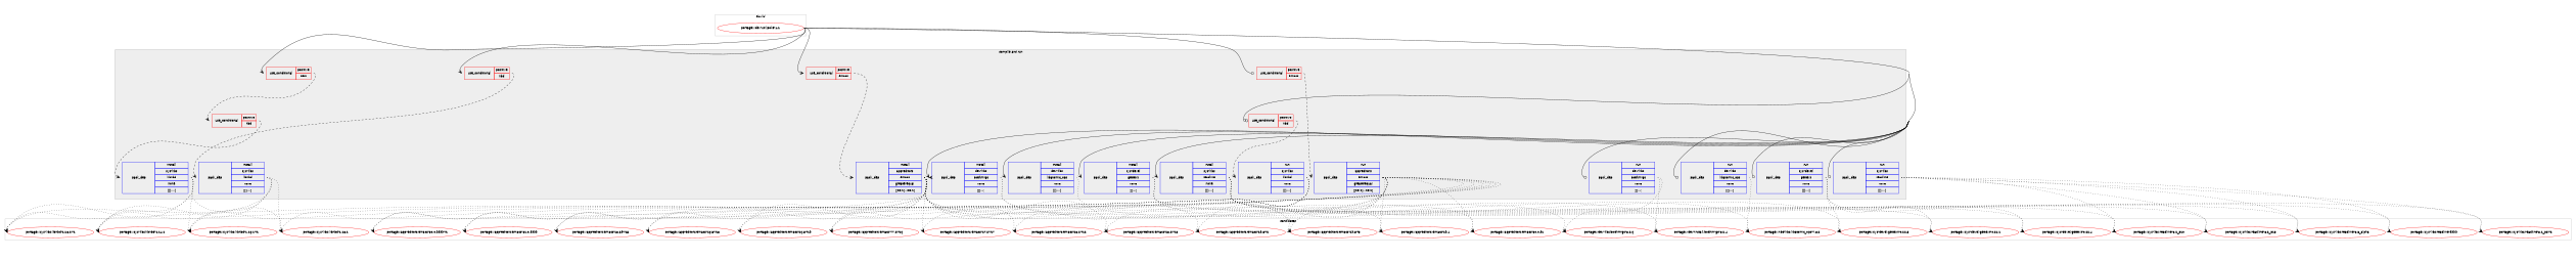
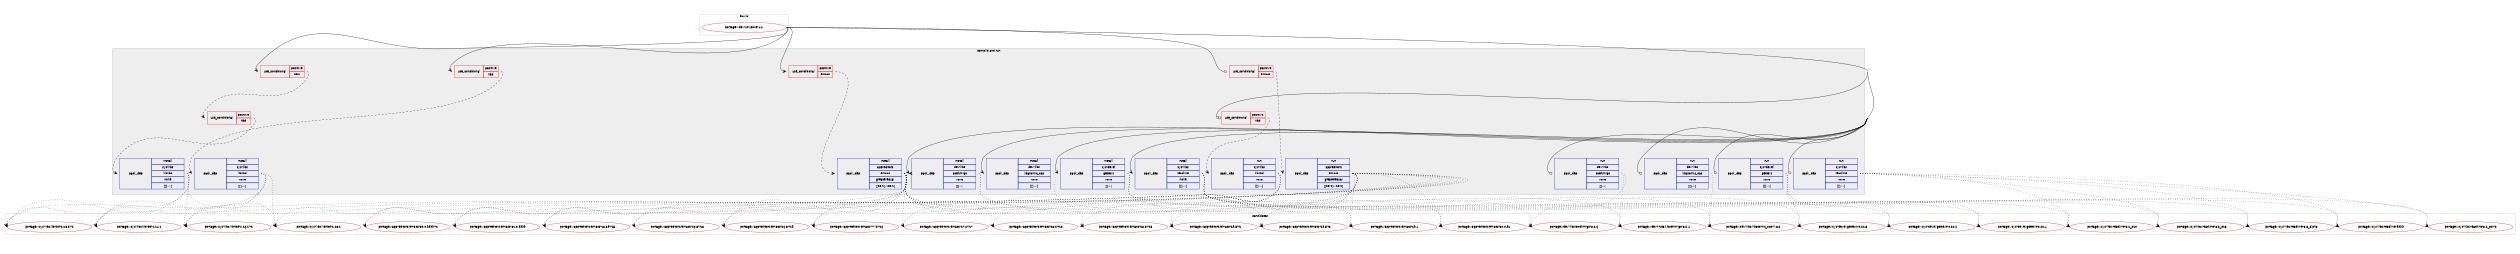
  digraph {
    compound=true
    concentrate=true
    fontname=Helvetica
    fontsize=10
    newrank=true
    rankdir=TB
    ranksep=1.5
    node [color=red fontname=Helvetica fontsize=10]
    edge [arrowhead=vee headport=w style=dotted tailport=e weight=100]
    n1 [label="portage://dev-util/poke-4.1" width=4]
    n2 [color=blue label=<<TABLE BORDER="0" CELLBORDER="1" CELLSPACING="0" CELLPADDING="4" WIDTH="220"><TR><TD ROWSPAN="6" CELLPADDING="30">pack_dep</TD></TR><TR><TD WIDTH="110">install</TD></TR><TR><TD>app-editors</TD></TR><TR><TD>emacs</TD></TR><TR><TD>greaterequal</TD></TR><TR><TD>[[23,1],,,23.1]</TD></TR></TABLE>> shape=none]
    n3 [label=<<TABLE BORDER="0" CELLBORDER="1" CELLSPACING="0" CELLPADDING="4"><TR><TD ROWSPAN="3" CELLPADDING="10">use_conditional</TD></TR><TR><TD>positive</TD></TR><TR><TD>emacs</TD></TR></TABLE>> shape=none]
    n4 [color=blue label=<<TABLE BORDER="0" CELLBORDER="1" CELLSPACING="0" CELLPADDING="4" WIDTH="220"><TR><TD ROWSPAN="6" CELLPADDING="30">pack_dep</TD></TR><TR><TD WIDTH="110">install</TD></TR><TR><TD>sys-libs</TD></TR><TR><TD>libnbd</TD></TR><TR><TD>none</TD></TR><TR><TD>[[],,,,]</TD></TR></TABLE>> shape=none]
    n5 [label=<<TABLE BORDER="0" CELLBORDER="1" CELLSPACING="0" CELLPADDING="4"><TR><TD ROWSPAN="3" CELLPADDING="10">use_conditional</TD></TR><TR><TD>positive</TD></TR><TR><TD>nbd</TD></TR></TABLE>> shape=none]
    n6 [color=blue label=<<TABLE BORDER="0" CELLBORDER="1" CELLSPACING="0" CELLPADDING="4" WIDTH="220"><TR><TD ROWSPAN="6" CELLPADDING="30">pack_dep</TD></TR><TR><TD WIDTH="110">install</TD></TR><TR><TD>sys-libs</TD></TR><TR><TD>libnbd</TD></TR><TR><TD>none</TD></TR><TR><TD>[[],,,,]</TD></TR></TABLE>> shape=none]
    n7 [label=<<TABLE BORDER="0" CELLBORDER="1" CELLSPACING="0" CELLPADDING="4"><TR><TD ROWSPAN="3" CELLPADDING="10">use_conditional</TD></TR><TR><TD>positive</TD></TR><TR><TD>nbd</TD></TR></TABLE>> shape=none]
    n8 [label=<<TABLE BORDER="0" CELLBORDER="1" CELLSPACING="0" CELLPADDING="4"><TR><TD ROWSPAN="3" CELLPADDING="10">use_conditional</TD></TR><TR><TD>positive</TD></TR><TR><TD>test</TD></TR></TABLE>> shape=none]
    n9 [color=blue label=<<TABLE BORDER="0" CELLBORDER="1" CELLSPACING="0" CELLPADDING="4" WIDTH="220"><TR><TD ROWSPAN="6" CELLPADDING="30">pack_dep</TD></TR><TR><TD WIDTH="110">install</TD></TR><TR><TD>dev-libs</TD></TR><TR><TD>boehm-gc</TD></TR><TR><TD>none</TD></TR><TR><TD>[[],,,,]</TD></TR></TABLE>> shape=none]
    n10 [color=blue label=<<TABLE BORDER="0" CELLBORDER="1" CELLSPACING="0" CELLPADDING="4" WIDTH="220"><TR><TD ROWSPAN="6" CELLPADDING="30">pack_dep</TD></TR><TR><TD WIDTH="110">install</TD></TR><TR><TD>dev-libs</TD></TR><TR><TD>libatomic_ops</TD></TR><TR><TD>none</TD></TR><TR><TD>[[],,,,]</TD></TR></TABLE>> shape=none]
    n11 [color=blue label=<<TABLE BORDER="0" CELLBORDER="1" CELLSPACING="0" CELLPADDING="4" WIDTH="220"><TR><TD ROWSPAN="6" CELLPADDING="30">pack_dep</TD></TR><TR><TD WIDTH="110">install</TD></TR><TR><TD>sys-devel</TD></TR><TR><TD>gettext</TD></TR><TR><TD>none</TD></TR><TR><TD>[[],,,,]</TD></TR></TABLE>> shape=none]
    n12 [color=blue label=<<TABLE BORDER="0" CELLBORDER="1" CELLSPACING="0" CELLPADDING="4" WIDTH="220"><TR><TD ROWSPAN="6" CELLPADDING="30">pack_dep</TD></TR><TR><TD WIDTH="110">install</TD></TR><TR><TD>sys-libs</TD></TR><TR><TD>readline</TD></TR><TR><TD>none</TD></TR><TR><TD>[[],,,,]</TD></TR></TABLE>> shape=none]
    n13 [color=blue label=<<TABLE BORDER="0" CELLBORDER="1" CELLSPACING="0" CELLPADDING="4" WIDTH="220"><TR><TD ROWSPAN="6" CELLPADDING="30">pack_dep</TD></TR><TR><TD WIDTH="110">run</TD></TR><TR><TD>app-editors</TD></TR><TR><TD>emacs</TD></TR><TR><TD>greaterequal</TD></TR><TR><TD>[[23,1],,,23.1]</TD></TR></TABLE>> shape=none]
    n14 [label=<<TABLE BORDER="0" CELLBORDER="1" CELLSPACING="0" CELLPADDING="4"><TR><TD ROWSPAN="3" CELLPADDING="10">use_conditional</TD></TR><TR><TD>positive</TD></TR><TR><TD>emacs</TD></TR></TABLE>> shape=none]
    n15 [color=blue label=<<TABLE BORDER="0" CELLBORDER="1" CELLSPACING="0" CELLPADDING="4" WIDTH="220"><TR><TD ROWSPAN="6" CELLPADDING="30">pack_dep</TD></TR><TR><TD WIDTH="110">run</TD></TR><TR><TD>sys-libs</TD></TR><TR><TD>libnbd</TD></TR><TR><TD>none</TD></TR><TR><TD>[[],,,,]</TD></TR></TABLE>> shape=none]
    n16 [label=<<TABLE BORDER="0" CELLBORDER="1" CELLSPACING="0" CELLPADDING="4"><TR><TD ROWSPAN="3" CELLPADDING="10">use_conditional</TD></TR><TR><TD>positive</TD></TR><TR><TD>nbd</TD></TR></TABLE>> shape=none]
    n17 [color=blue label=<<TABLE BORDER="0" CELLBORDER="1" CELLSPACING="0" CELLPADDING="4" WIDTH="220"><TR><TD ROWSPAN="6" CELLPADDING="30">pack_dep</TD></TR><TR><TD WIDTH="110">run</TD></TR><TR><TD>dev-libs</TD></TR><TR><TD>boehm-gc</TD></TR><TR><TD>none</TD></TR><TR><TD>[[],,,,]</TD></TR></TABLE>> shape=none]
    n18 [color=blue label=<<TABLE BORDER="0" CELLBORDER="1" CELLSPACING="0" CELLPADDING="4" WIDTH="220"><TR><TD ROWSPAN="6" CELLPADDING="30">pack_dep</TD></TR><TR><TD WIDTH="110">run</TD></TR><TR><TD>dev-libs</TD></TR><TR><TD>libatomic_ops</TD></TR><TR><TD>none</TD></TR><TR><TD>[[],,,,]</TD></TR></TABLE>> shape=none]
    n19 [color=blue label=<<TABLE BORDER="0" CELLBORDER="1" CELLSPACING="0" CELLPADDING="4" WIDTH="220"><TR><TD ROWSPAN="6" CELLPADDING="30">pack_dep</TD></TR><TR><TD WIDTH="110">run</TD></TR><TR><TD>sys-devel</TD></TR><TR><TD>gettext</TD></TR><TR><TD>none</TD></TR><TR><TD>[[],,,,]</TD></TR></TABLE>> shape=none]
    n20 [color=blue label=<<TABLE BORDER="0" CELLBORDER="1" CELLSPACING="0" CELLPADDING="4" WIDTH="220"><TR><TD ROWSPAN="6" CELLPADDING="30">pack_dep</TD></TR><TR><TD WIDTH="110">run</TD></TR><TR><TD>sys-libs</TD></TR><TR><TD>readline</TD></TR><TR><TD>none</TD></TR><TR><TD>[[],,,,]</TD></TR></TABLE>> shape=none]
    n21 [label="portage://app-editors/emacs-31.0.9999" width=4]
    n22 [label="portage://app-editors/emacs-30.0.9999-r1" width=4]
    n23 [label="portage://app-editors/emacs-30.0.91" width=4]
    n24 [label="portage://app-editors/emacs-29.4" width=4]
    n25 [label="portage://app-editors/emacs-29.3-r3" width=4]
    n26 [label="portage://app-editors/emacs-29.3-r2" width=4]
    n27 [label="portage://app-editors/emacs-28.2-r13" width=4]
    n28 [label="portage://app-editors/emacs-28.2-r12" width=4]
    n29 [label="portage://app-editors/emacs-27.2-r17" width=4]
    n30 [label="portage://app-editors/emacs-77.2-r16" width=4]
    n31 [label="portage://app-editors/emacs-26.3-r19" width=4]
    n32 [label="portage://app-editors/emacs-26.3-r18" width=4]
    n33 [label="portage://app-editors/emacs-18.59-r15" width=4]
    n34 [label="portage://sys-libs/libnbd-1.18.1-r1" width=4]
    n35 [label="portage://sys-libs/libnbd-1.18.1" width=4]
    n36 [label="portage://sys-libs/libnbd-1.16.1-r1" width=4]
    n37 [label="portage://sys-libs/libnbd-1.14.1" width=4]
    n38 [label="portage://dev-libs/boehm-gc-8.2.6" width=4]
    n39 [label="portage://dev-install/boehm-gc-8.2.4" width=4]
-   n40 [label="portage://nbd-libs/libatomic_ops-7.8.2" width=4]
+   n40 [label="portage://dev-libs/libatomic_ops-7.8.2" width=4]
    n41 [label="portage://sys-devel/gettext-0.22.5" width=4]
    n42 [label="portage://sys-devel/gettext-0.22.4" width=4]
    n43 [label="portage://sys-devel/gettext-0.21.1" width=4]
    n44 [label="portage://sys-libs/readline-9999" width=4]
    n45 [label="portage://sys-libs/readline-8.3_alpha" width=4]
    n46 [label="portage://sys-libs/readline-8.2_p13" width=4]
    n47 [label="portage://sys-libs/readline-8.2_p10" width=4]
    n48 [label="portage://sys-libs/readline-8.1_p2-r2" width=4]
    subgraph cluster_1 {
      color=gray
      label=<<i>ebuild</i>>
      n1
    }
    subgraph cluster_2 {
      color=gray
      label=<<i>dependencies</i>>
      subgraph cluster_3 {
        color=gray
        fillcolor="#eeeeee"
        label=<<i>compile</i>>
        style=filled
        subgraph sub_4 {
          color=gray
          fillcolor="#eeeeee"
          label=<<i>compile</i>>
          style=filled
          n3
          subgraph sub_5 {
            color=gray
            fillcolor="#eeeeee"
            label=<<i>compile</i>>
            style=filled
            n2
          }
        }
        subgraph sub_6 {
          color=gray
          fillcolor="#eeeeee"
          label=<<i>compile</i>>
          style=filled
          n5
          subgraph sub_7 {
            color=gray
            fillcolor="#eeeeee"
            label=<<i>compile</i>>
            style=filled
            n4
          }
        }
        subgraph sub_8 {
          color=gray
          fillcolor="#eeeeee"
          label=<<i>compile</i>>
          style=filled
          n8
          subgraph sub_9 {
            color=gray
            fillcolor="#eeeeee"
            label=<<i>compile</i>>
            style=filled
            n7
            subgraph sub_10 {
              color=gray
              fillcolor="#eeeeee"
              label=<<i>compile</i>>
              style=filled
              n6
            }
          }
        }
        subgraph sub_11 {
          color=gray
          fillcolor="#eeeeee"
          label=<<i>compile</i>>
          style=filled
          n9
        }
        subgraph sub_12 {
          color=gray
          fillcolor="#eeeeee"
          label=<<i>compile</i>>
          style=filled
          n10
        }
        subgraph sub_13 {
          color=gray
          fillcolor="#eeeeee"
          label=<<i>compile</i>>
          style=filled
          n11
        }
        subgraph sub_14 {
          color=gray
          fillcolor="#eeeeee"
          label=<<i>compile</i>>
          style=filled
          n12
        }
      }
      subgraph cluster_15 {
        color=gray
        fillcolor="#eeeeee"
        label=<<i>run</i>>
        style=filled
        subgraph sub_16 {
          color=gray
          fillcolor="#eeeeee"
          label=<<i>run</i>>
          style=filled
          n14
          subgraph sub_17 {
            color=gray
            fillcolor="#eeeeee"
            label=<<i>run</i>>
            style=filled
            n13
          }
        }
        subgraph sub_18 {
          color=gray
          fillcolor="#eeeeee"
          label=<<i>run</i>>
          style=filled
          n16
          subgraph sub_19 {
            color=gray
            fillcolor="#eeeeee"
            label=<<i>run</i>>
            style=filled
            n15
          }
        }
        subgraph sub_20 {
          color=gray
          fillcolor="#eeeeee"
          label=<<i>run</i>>
          style=filled
          n17
        }
        subgraph sub_21 {
          color=gray
          fillcolor="#eeeeee"
          label=<<i>run</i>>
          style=filled
          n18
        }
        subgraph sub_22 {
          color=gray
          fillcolor="#eeeeee"
          label=<<i>run</i>>
          style=filled
          n19
        }
        subgraph sub_23 {
          color=gray
          fillcolor="#eeeeee"
          label=<<i>run</i>>
          style=filled
          n20
        }
      }
      subgraph cluster_24 {
        color=gray
        fillcolor="#eeeeee"
        label=<<i>compile and run</i>>
        style=filled
      }
    }
    subgraph cluster_25 {
      color=gray
      label=<<i>candidates</i>>
      rank=same
      subgraph sub_26 {
        color=black
        label=<<i>candidates</i>>
        nodesep=1
        rank=same
        n21
        n22
        n23
        n24
        n25
        n26
        n27
        n28
        n29
        n30
        n31
        n32
        n33
      }
      subgraph sub_27 {
        color=black
        label=<<i>candidates</i>>
        nodesep=1
        rank=same
        n34
        n35
        n36
        n37
      }
      subgraph sub_28 {
        color=black
        label=<<i>candidates</i>>
        nodesep=1
        rank=same
        n34
        n35
        n36
        n37
      }
      subgraph sub_29 {
        color=black
        label=<<i>candidates</i>>
        nodesep=1
        rank=same
        n38
        n39
      }
      subgraph sub_30 {
        color=black
        label=<<i>candidates</i>>
        nodesep=1
        rank=same
        n40
      }
      subgraph sub_31 {
        color=black
        label=<<i>candidates</i>>
        nodesep=1
        rank=same
        n41
        n42
        n43
      }
      subgraph sub_32 {
        color=black
        label=<<i>candidates</i>>
        nodesep=1
        rank=same
        n44
        n45
        n46
        n47
        n48
      }
      subgraph sub_33 {
        color=black
        label=<<i>candidates</i>>
        nodesep=1
        rank=same
        n21
        n22
        n23
        n24
        n25
        n26
        n27
        n28
        n29
        n30
        n31
        n32
        n33
      }
      subgraph sub_34 {
        color=black
        label=<<i>candidates</i>>
        nodesep=1
        rank=same
        n34
        n35
        n36
        n37
      }
      subgraph sub_35 {
        color=black
        label=<<i>candidates</i>>
        nodesep=1
        rank=same
        n38
        n39
      }
      subgraph sub_36 {
        color=black
        label=<<i>candidates</i>>
        nodesep=1
        rank=same
        n40
      }
      subgraph sub_37 {
        color=black
        label=<<i>candidates</i>>
        nodesep=1
        rank=same
        n41
        n42
        n43
      }
      subgraph sub_38 {
        color=black
        label=<<i>candidates</i>>
        nodesep=1
        rank=same
        n44
        n45
        n46
        n47
        n48
      }
    }
    n1 -> n3 [style=solid weight=20]
    n1 -> n5 [style=solid weight=20]
    n1 -> n8 [style=solid weight=20]
    n1 -> n9 [style=solid weight=20]
    n1 -> n10 [style=solid weight=20]
    n1 -> n11 [style=solid weight=20]
    n1 -> n12 [style=solid weight=20]
    n1 -> n14 [arrowhead=odot style=solid weight=20]
    n1 -> n16 [arrowhead=odot style=solid weight=20]
    n1 -> n17 [arrowhead=odot style=solid weight=20]
    n1 -> n18 [arrowhead=odot style=solid weight=20]
    n1 -> n19 [arrowhead=odot style=solid weight=20]
    n1 -> n20 [arrowhead=odot style=solid weight=20]
    n2 -> n21
    n2 -> n22
    n2 -> n23
    n2 -> n24
    n2 -> n25
    n2 -> n26
    n2 -> n27
    n2 -> n28
    n2 -> n29
    n2 -> n30
    n2 -> n31
    n2 -> n32
    n2 -> n33
    n3 -> n2 [style=dashed weight=20]
    n4 -> n34
    n4 -> n35
    n4 -> n36
    n4 -> n37
    n5 -> n4 [style=dashed weight=20]
    n6 -> n34
    n6 -> n35
    n6 -> n36
    n6 -> n37
    n7 -> n6 [style=dashed weight=20]
    n8 -> n7 [style=dashed weight=20]
    n9 -> n38
    n9 -> n39
    n10 -> n40
    n11 -> n41
    n11 -> n42
    n11 -> n43
    n12 -> n44
    n12 -> n45
    n12 -> n46
    n12 -> n47
    n12 -> n48
    n13 -> n21
    n13 -> n22
    n13 -> n23
    n13 -> n24
    n13 -> n25
    n13 -> n26
    n13 -> n27
    n13 -> n28
    n13 -> n29
    n13 -> n30
    n13 -> n31
    n13 -> n32
    n13 -> n33
    n14 -> n13 [style=dashed weight=20]
    n15 -> n34
    n15 -> n35
    n15 -> n36
    n15 -> n37
    n16 -> n15 [style=dashed weight=20]
    n17 -> n38
    n17 -> n39
    n18 -> n40
    n19 -> n41
    n19 -> n42
    n19 -> n43
    n20 -> n44
    n20 -> n45
    n20 -> n46
    n20 -> n47
    n20 -> n48
  }
